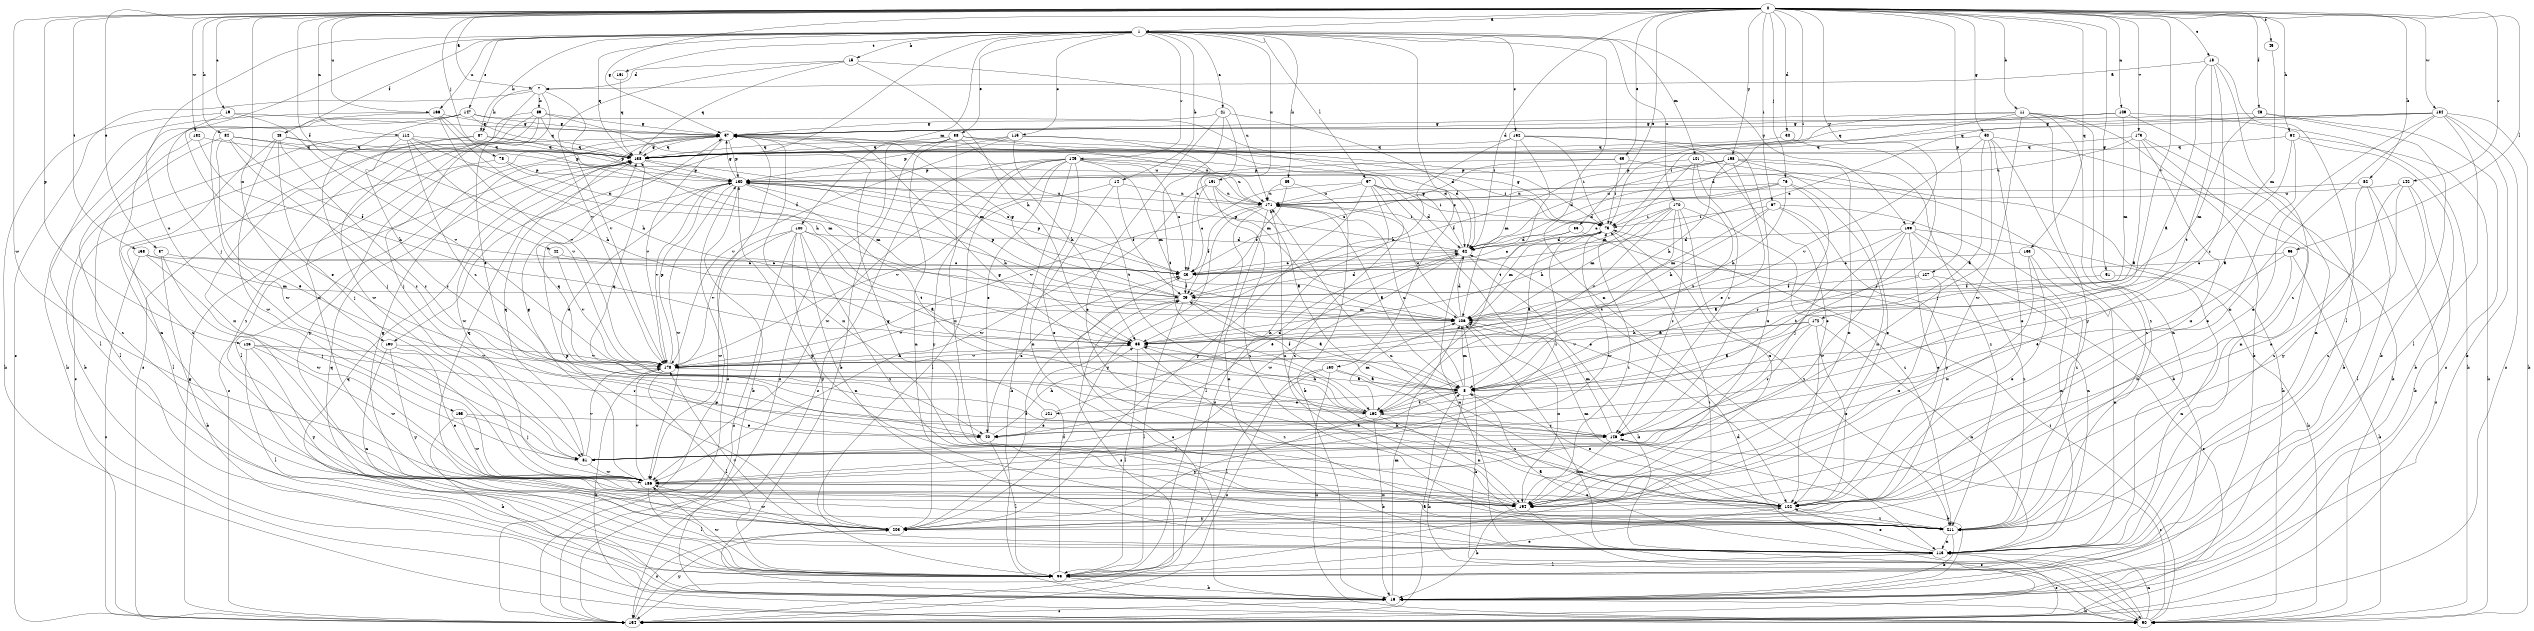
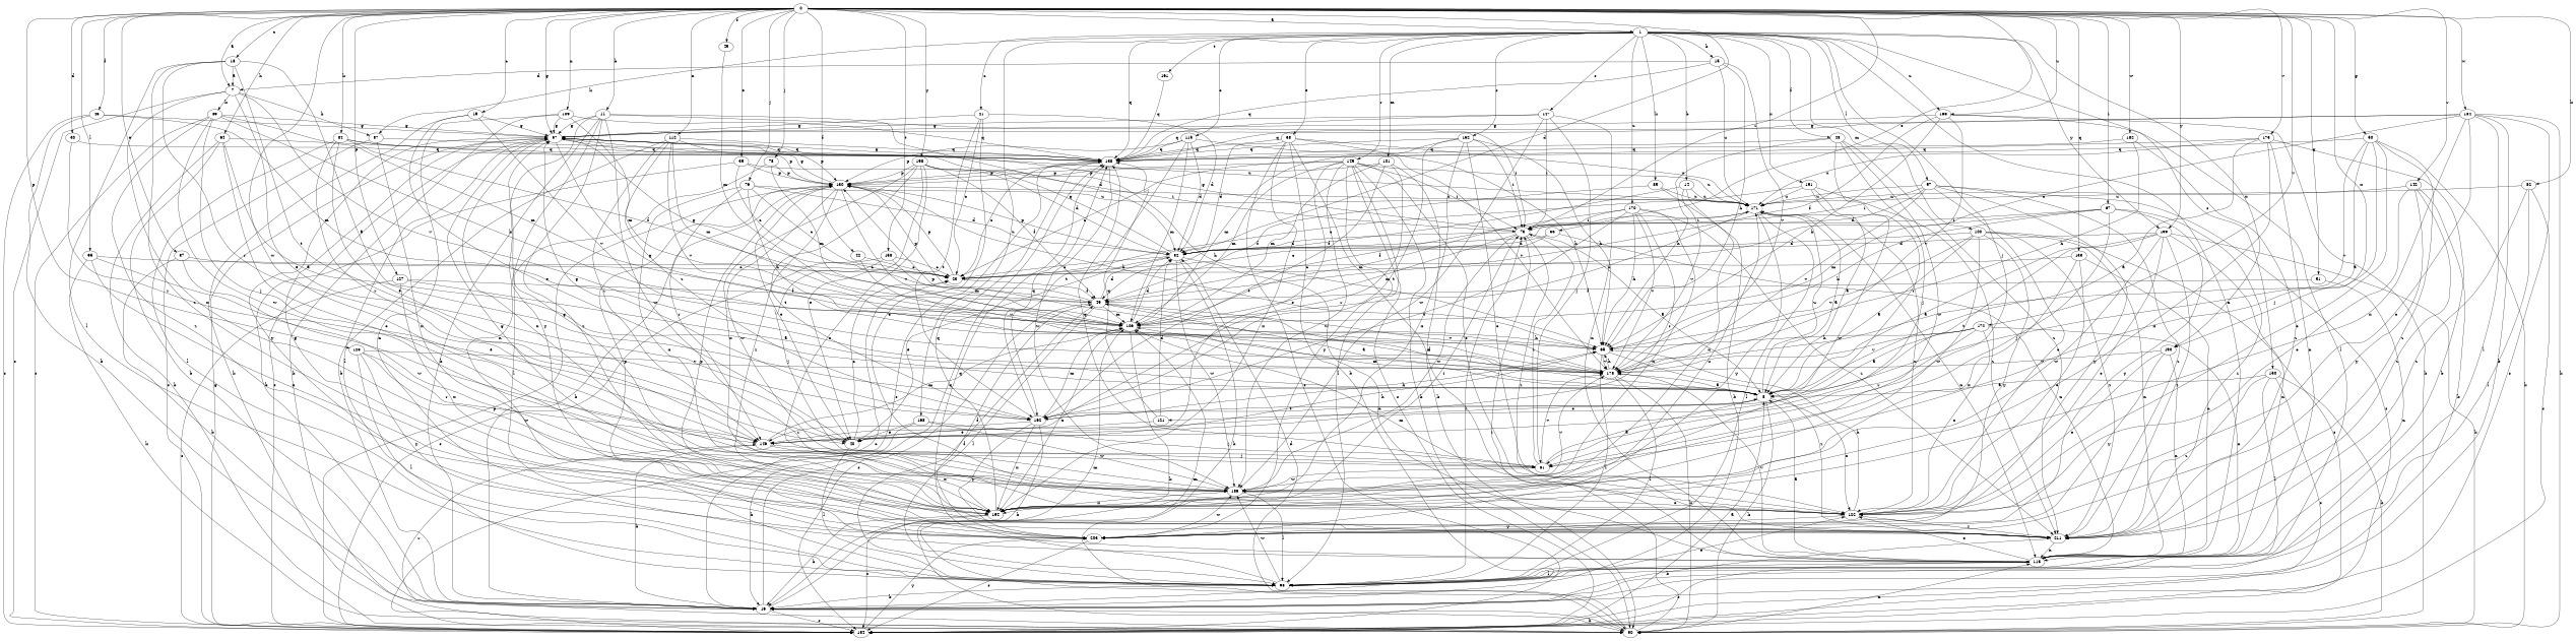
  strict digraph {
    0
    1
    7
    11
    18
    19
    30
    32
    33
    35
    37
    42
    45
    46
    50
    51
    57
    64
    67
    73
    76
    78
    82
    84
    95
    109
    112
    125
    127
    133
    142
    158
    166
    172
    173
    182
    184
    186
    190
    198
    199
    14
    15
    21
    38
    48
    81
    85
    87
    97
    100
    101
    113
    115
    138
    145
    147
    150
    152
    161
    168
    170
    191
    40
    89
    154
    178
    194
    16
    203
    211
    8
    162
    98
    146
    90
    23
    130
    106
    122
    49
    65
    171
    121
    0 -> 1 [label=a]
    0 -> 7 [label=a]
    0 -> 11 [label=b]
    0 -> 18 [label=c]
    0 -> 19 [label=c]
    0 -> 30 [label=d]
    0 -> 32 [label=d]
    0 -> 33 [label=e]
    0 -> 35 [label=e]
    0 -> 37 [label=e]
    0 -> 42 [label=f]
    0 -> 45 [label=f]
    0 -> 46 [label=f]
    0 -> 50 [label=g]
    0 -> 51 [label=g]
    0 -> 57 [label=g]
    0 -> 64 [label=h]
    0 -> 67 [label=i]
    0 -> 73 [label=i]
    0 -> 76 [label=j]
    0 -> 78 [label=j]
    0 -> 82 [label=k]
    0 -> 84 [label=k]
    0 -> 95 [label=l]
    0 -> 109 [label=n]
    0 -> 112 [label=n]
    0 -> 125 [label=p]
    0 -> 127 [label=p]
    0 -> 133 [label=q]
    0 -> 142 [label=r]
    0 -> 158 [label=t]
    0 -> 166 [label=u]
    0 -> 172 [label=v]
    0 -> 173 [label=v]
    0 -> 182 [label=w]
    0 -> 184 [label=w]
    0 -> 186 [label=w]
    0 -> 190 [label=x]
    0 -> 198 [label=y]
    0 -> 199 [label=y]
    1 -> 166 [label=u]
    1 -> 190 [label=x]
    1 -> 199 [label=y]
    1 -> 14 [label=b]
    1 -> 15 [label=b]
    1 -> 21 [label=c]
    1 -> 38 [label=e]
    1 -> 48 [label=f]
    1 -> 81 [label=j]
    1 -> 85 [label=k]
    1 -> 87 [label=k]
    1 -> 97 [label=l]
    1 -> 100 [label=m]
    1 -> 101 [label=m]
    1 -> 113 [label=n]
    1 -> 115 [label=o]
    1 -> 138 [label=q]
    1 -> 145 [label=r]
    1 -> 147 [label=s]
    1 -> 150 [label=s]
    1 -> 152 [label=s]
    1 -> 161 [label=t]
    1 -> 168 [label=u]
    1 -> 170 [label=u]
    1 -> 191 [label=x]
    7 -> 87 [label=k]
    7 -> 40 [label=e]
    7 -> 89 [label=k]
    7 -> 154 [label=s]
    7 -> 178 [label=v]
    7 -> 194 [label=x]
    11 -> 32 [label=d]
    11 -> 57 [label=g]
    11 -> 73 [label=i]
    11 -> 186 [label=w]
    11 -> 113 [label=n]
    11 -> 16 [label=b]
    11 -> 203 [label=y]
    11 -> 211 [label=z]
    18 -> 7 [label=a]
    18 -> 211 [label=z]
    18 -> 8 [label=a]
    18 -> 162 [label=t]
    18 -> 98 [label=l]
    18 -> 146 [label=r]
    19 -> 57 [label=g]
    19 -> 40 [label=e]
    19 -> 178 [label=v]
    19 -> 90 [label=k]
    30 -> 138 [label=q]
    30 -> 146 [label=r]
    32 -> 57 [label=g]
    32 -> 186 [label=w]
    32 -> 113 [label=n]
    32 -> 40 [label=e]
    32 -> 90 [label=k]
    32 -> 23 [label=c]
    32 -> 130 [label=p]
    33 -> 32 [label=d]
    33 -> 113 [label=n]
    33 -> 23 [label=c]
    35 -> 73 [label=i]
    35 -> 16 [label=b]
    35 -> 23 [label=c]
    35 -> 130 [label=p]
    37 -> 186 [label=w]
    37 -> 16 [label=b]
    37 -> 23 [label=c]
    42 -> 178 [label=v]
    42 -> 23 [label=c]
    45 -> 106 [label=m]
    46 -> 57 [label=g]
    46 -> 154 [label=s]
    46 -> 16 [label=b]
    46 -> 106 [label=m]
    50 -> 81 [label=j]
    50 -> 138 [label=q]
    50 -> 178 [label=v]
    50 -> 211 [label=z]
    50 -> 8 [label=a]
    50 -> 90 [label=k]
    50 -> 122 [label=o]
    51 -> 113 [label=n]
    51 -> 49 [label=f]
    57 -> 138 [label=q]
    57 -> 154 [label=s]
-   57 -> 178 [label=v]
+   57 -> 178 [label=g]
    57 -> 194 [label=x]
    57 -> 203 [label=y]
    57 -> 98 [label=l]
    57 -> 130 [label=p]
    64 -> 138 [label=q]
    64 -> 16 [label=b]
    64 -> 8 [label=a]
    64 -> 90 [label=k]
    64 -> 122 [label=o]
    67 -> 73 [label=i]
    67 -> 81 [label=j]
    67 -> 203 [label=y]
    67 -> 211 [label=z]
    67 -> 106 [label=m]
    67 -> 65 [label=h]
    73 -> 32 [label=d]
    73 -> 57 [label=g]
    73 -> 186 [label=w]
    73 -> 211 [label=z]
    73 -> 8 [label=a]
    73 -> 106 [label=m]
    76 -> 32 [label=d]
    76 -> 194 [label=x]
    76 -> 146 [label=r]
    76 -> 23 [label=c]
    76 -> 65 [label=h]
    76 -> 171 [label=u]
    78 -> 98 [label=l]
    78 -> 130 [label=p]
    78 -> 106 [label=m]
    82 -> 154 [label=s]
    82 -> 211 [label=z]
    82 -> 98 [label=l]
    82 -> 171 [label=u]
    84 -> 138 [label=q]
    84 -> 40 [label=e]
    84 -> 98 [label=l]
    84 -> 146 [label=r]
    84 -> 49 [label=f]
    84 -> 171 [label=u]
    95 -> 40 [label=e]
    95 -> 194 [label=x]
    95 -> 90 [label=k]
    95 -> 23 [label=c]
    109 -> 57 [label=g]
    109 -> 113 [label=n]
    109 -> 138 [label=q]
    109 -> 90 [label=k]
    109 -> 106 [label=m]
    112 -> 138 [label=q]
    112 -> 178 [label=v]
    112 -> 16 [label=b]
    112 -> 162 [label=z]
    112 -> 146 [label=r]
    112 -> 130 [label=p]
    112 -> 106 [label=m]
    125 -> 186 [label=w]
    125 -> 178 [label=v]
    125 -> 203 [label=y]
    125 -> 98 [label=l]
    125 -> 146 [label=r]
    127 -> 154 [label=s]
    127 -> 194 [label=x]
    127 -> 8 [label=a]
    127 -> 49 [label=f]
    133 -> 113 [label=n]
    133 -> 194 [label=x]
    133 -> 23 [label=c]
    133 -> 122 [label=o]
    142 -> 16 [label=b]
    142 -> 203 [label=y]
    142 -> 211 [label=z]
    142 -> 122 [label=o]
    142 -> 171 [label=u]
    158 -> 81 [label=j]
    158 -> 154 [label=s]
    158 -> 23 [label=c]
    158 -> 106 [label=m]
    166 -> 57 [label=g]
    166 -> 178 [label=v]
    166 -> 98 [label=l]
    166 -> 90 [label=k]
    166 -> 49 [label=f]
    166 -> 65 [label=h]
    172 -> 113 [label=n]
    172 -> 178 [label=v]
    172 -> 8 [label=a]
    172 -> 146 [label=r]
    172 -> 122 [label=o]
    172 -> 65 [label=h]
    173 -> 113 [label=n]
    173 -> 138 [label=q]
    173 -> 194 [label=x]
    173 -> 16 [label=b]
    173 -> 8 [label=a]
    173 -> 171 [label=u]
    182 -> 138 [label=q]
    182 -> 211 [label=z]
    182 -> 65 [label=h]
    184 -> 57 [label=g]
    184 -> 138 [label=q]
    184 -> 154 [label=s]
    184 -> 194 [label=x]
    184 -> 16 [label=b]
    184 -> 98 [label=l]
    184 -> 90 [label=k]
    184 -> 23 [label=c]
    184 -> 122 [label=o]
    186 -> 57 [label=g]
    186 -> 178 [label=v]
    186 -> 194 [label=x]
    186 -> 98 [label=l]
    186 -> 122 [label=o]
    190 -> 113 [label=n]
    190 -> 178 [label=v]
    190 -> 203 [label=y]
    190 -> 122 [label=o]
    198 -> 32 [label=d]
    198 -> 40 [label=e]
    198 -> 194 [label=x]
    198 -> 211 [label=z]
    198 -> 130 [label=p]
    198 -> 122 [label=o]
    198 -> 49 [label=f]
    198 -> 65 [label=h]
    199 -> 32 [label=d]
    199 -> 186 [label=w]
    199 -> 113 [label=n]
    199 -> 211 [label=z]
    199 -> 8 [label=a]
    199 -> 162 [label=t]
    199 -> 90 [label=k]
    199 -> 122 [label=o]
    14 -> 178 [label=v]
    14 -> 194 [label=x]
    14 -> 49 [label=f]
    14 -> 171 [label=u]
    15 -> 7 [label=d]
    15 -> 138 [label=q]
    15 -> 178 [label=v]
    15 -> 65 [label=h]
    15 -> 171 [label=u]
    21 -> 32 [label=d]
    21 -> 57 [label=g]
    21 -> 162 [label=t]
    21 -> 23 [label=c]
    21 -> 122 [label=o]
    38 -> 32 [label=d]
    38 -> 113 [label=n]
    38 -> 138 [label=q]
    38 -> 154 [label=s]
    38 -> 194 [label=x]
    38 -> 16 [label=b]
    38 -> 65 [label=h]
    38 -> 171 [label=u]
    48 -> 186 [label=w]
    48 -> 81 [label=j]
    48 -> 138 [label=q]
    48 -> 211 [label=z]
    48 -> 146 [label=r]
    48 -> 65 [label=h]
    81 -> 73 [label=i]
    81 -> 186 [label=w]
    81 -> 138 [label=q]
    81 -> 178 [label=v]
    81 -> 8 [label=a]
    85 -> 16 [label=b]
    85 -> 49 [label=f]
    85 -> 171 [label=u]
    87 -> 138 [label=q]
    87 -> 154 [label=s]
    87 -> 194 [label=x]
-   87 -> 130 [label=p]
    97 -> 32 [label=d]
    97 -> 73 [label=i]
    97 -> 154 [label=s]
    97 -> 178 [label=v]
    97 -> 203 [label=y]
    97 -> 211 [label=z]
    97 -> 122 [label=o]
    97 -> 171 [label=u]
    100 -> 32 [label=d]
    100 -> 186 [label=w]
    100 -> 113 [label=n]
    100 -> 154 [label=s]
    100 -> 178 [label=v]
    100 -> 203 [label=y]
    100 -> 211 [label=z]
    100 -> 8 [label=a]
    101 -> 162 [label=t]
    101 -> 146 [label=r]
    101 -> 90 [label=k]
    101 -> 130 [label=p]
    101 -> 106 [label=m]
    113 -> 154 [label=s]
    113 -> 178 [label=v]
    113 -> 8 [label=a]
    113 -> 98 [label=l]
    113 -> 122 [label=o]
    115 -> 32 [label=d]
    115 -> 138 [label=q]
    115 -> 178 [label=v]
    115 -> 162 [label=t]
    115 -> 130 [label=p]
    115 -> 106 [label=m]
    138 -> 57 [label=g]
    138 -> 186 [label=w]
    138 -> 154 [label=s]
    138 -> 23 [label=c]
    138 -> 130 [label=p]
    145 -> 73 [label=i]
    145 -> 186 [label=w]
    145 -> 40 [label=e]
    145 -> 154 [label=s]
    145 -> 203 [label=y]
    145 -> 98 [label=l]
    145 -> 90 [label=k]
    145 -> 23 [label=c]
    145 -> 130 [label=p]
    145 -> 106 [label=m]
    145 -> 122 [label=o]
    145 -> 171 [label=u]
    147 -> 57 [label=g]
    147 -> 73 [label=i]
    147 -> 186 [label=w]
    147 -> 81 [label=j]
    147 -> 113 [label=n]
    147 -> 138 [label=q]
    150 -> 154 [label=s]
    150 -> 211 [label=z]
    150 -> 8 [label=a]
    150 -> 98 [label=l]
    150 -> 90 [label=k]
    152 -> 73 [label=i]
    152 -> 138 [label=q]
    152 -> 194 [label=x]
    152 -> 162 [label=t]
    152 -> 106 [label=m]
    152 -> 122 [label=o]
    152 -> 65 [label=h]
    161 -> 138 [label=q]
    168 -> 186 [label=w]
    168 -> 81 [label=j]
    168 -> 40 [label=e]
    168 -> 16 [label=b]
    170 -> 73 [label=i]
    170 -> 178 [label=v]
    170 -> 194 [label=x]
    170 -> 211 [label=z]
    170 -> 162 [label=t]
    170 -> 146 [label=r]
    170 -> 106 [label=m]
    170 -> 65 [label=h]
    191 -> 186 [label=w]
    191 -> 211 [label=z]
    191 -> 8 [label=a]
    191 -> 23 [label=c]
    191 -> 171 [label=u]
    40 -> 98 [label=l]
    40 -> 23 [label=c]
    40 -> 65 [label=h]
    89 -> 57 [label=g]
    89 -> 186 [label=w]
    89 -> 81 [label=j]
    89 -> 154 [label=s]
    89 -> 211 [label=z]
    89 -> 106 [label=m]
    89 -> 65 [label=h]
    154 -> 57 [label=g]
    154 -> 203 [label=y]
    154 -> 8 [label=a]
    154 -> 130 [label=p]
    178 -> 8 [label=a]
    178 -> 98 [label=l]
    178 -> 90 [label=k]
    178 -> 130 [label=p]
    178 -> 65 [label=h]
    194 -> 57 [label=g]
    194 -> 73 [label=i]
    194 -> 138 [label=q]
    194 -> 154 [label=s]
    194 -> 16 [label=b]
    194 -> 171 [label=u]
    16 -> 138 [label=q]
    16 -> 154 [label=s]
    16 -> 90 [label=k]
    16 -> 23 [label=c]
    16 -> 106 [label=m]
    203 -> 57 [label=g]
    203 -> 186 [label=w]
    203 -> 154 [label=s]
    203 -> 130 [label=p]
    203 -> 49 [label=f]
    211 -> 113 [label=n]
    211 -> 16 [label=b]
    211 -> 130 [label=p]
    8 -> 162 [label=t]
    8 -> 90 [label=k]
    8 -> 106 [label=m]
    8 -> 122 [label=o]
    8 -> 49 [label=f]
    8 -> 171 [label=u]
    8 -> 121 [label=o]
    162 -> 57 [label=g]
    162 -> 138 [label=q]
    162 -> 194 [label=x]
    162 -> 16 [label=b]
    162 -> 203 [label=y]
    162 -> 146 [label=r]
    162 -> 106 [label=m]
    162 -> 65 [label=h]
    98 -> 73 [label=i]
    98 -> 186 [label=w]
    98 -> 138 [label=q]
    98 -> 16 [label=b]
    98 -> 122 [label=o]
    98 -> 49 [label=f]
    146 -> 81 [label=j]
    146 -> 194 [label=x]
    146 -> 16 [label=b]
    146 -> 106 [label=m]
    90 -> 32 [label=d]
    90 -> 73 [label=i]
    90 -> 113 [label=n]
    90 -> 146 [label=r]
    90 -> 106 [label=m]
    23 -> 130 [label=p]
    23 -> 49 [label=f]
    130 -> 57 [label=g]
    130 -> 186 [label=w]
    130 -> 40 [label=e]
    130 -> 178 [label=v]
    130 -> 16 [label=b]
    130 -> 162 [label=t]
    130 -> 65 [label=h]
    130 -> 171 [label=u]
    106 -> 32 [label=d]
    106 -> 194 [label=x]
    106 -> 90 [label=k]
    106 -> 65 [label=h]
    106 -> 171 [label=u]
    122 -> 203 [label=y]
    122 -> 211 [label=z]
    122 -> 106 [label=m]
    122 -> 65 [label=h]
    122 -> 171 [label=u]
    49 -> 32 [label=d]
    49 -> 57 [label=g]
    49 -> 154 [label=s]
    49 -> 178 [label=v]
    49 -> 8 [label=a]
    49 -> 98 [label=l]
    49 -> 130 [label=p]
    49 -> 106 [label=m]
    65 -> 178 [label=v]
    65 -> 211 [label=z]
    65 -> 98 [label=l]
    171 -> 73 [label=i]
    171 -> 113 [label=n]
    171 -> 203 [label=y]
    171 -> 8 [label=a]
    171 -> 98 [label=l]
    171 -> 49 [label=f]
    121 -> 32 [label=d]
    121 -> 138 [label=q]
    121 -> 40 [label=e]
  }
